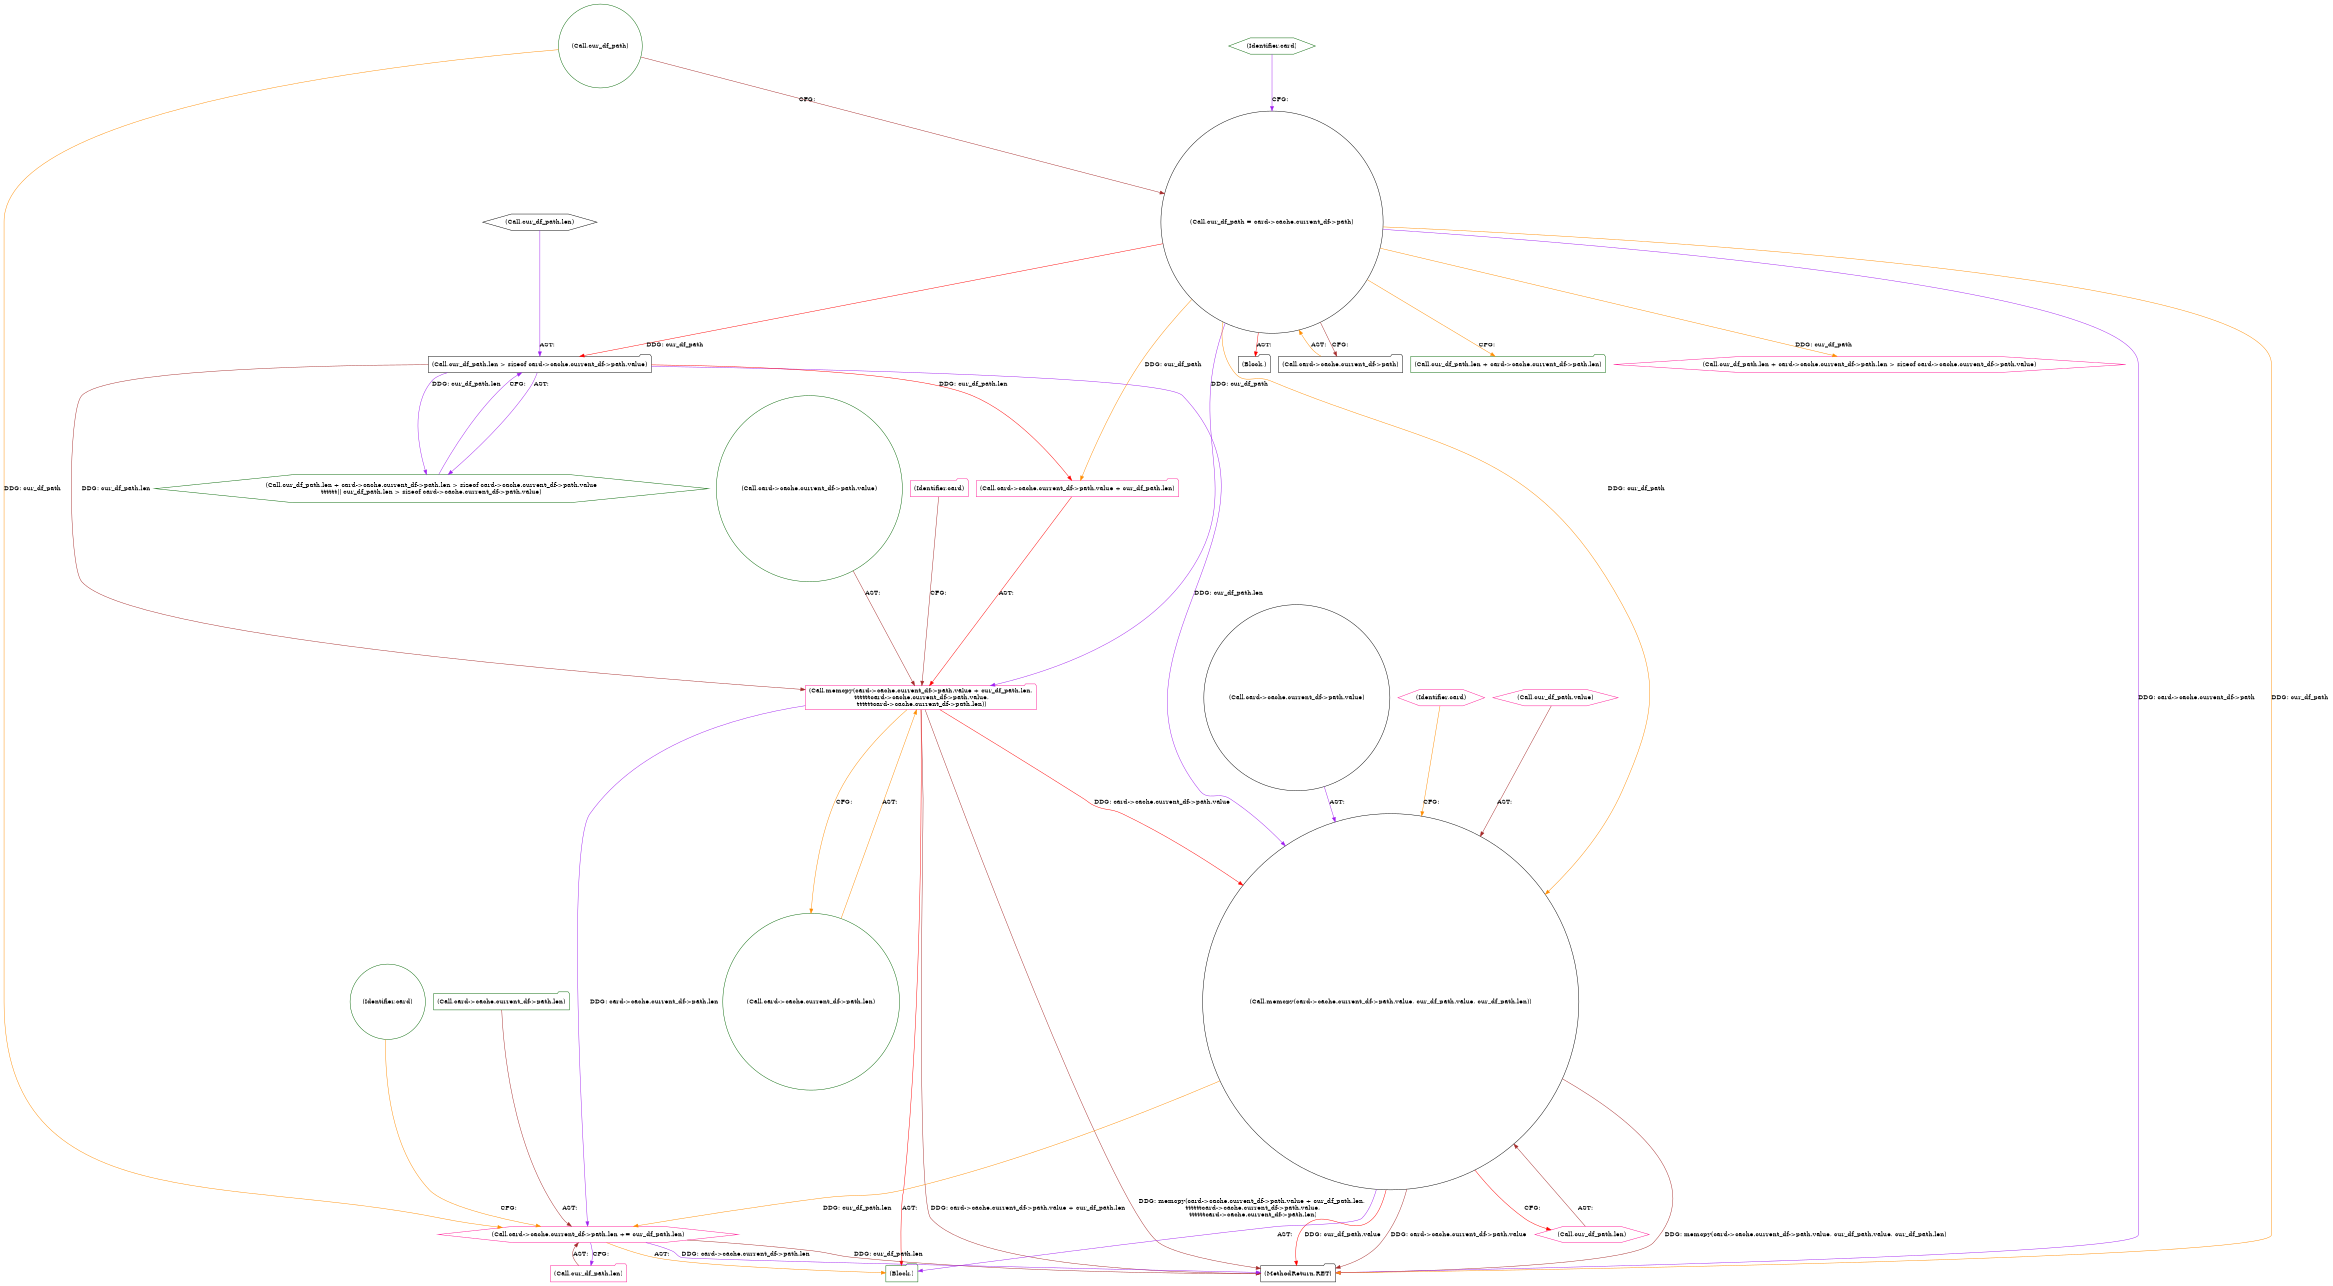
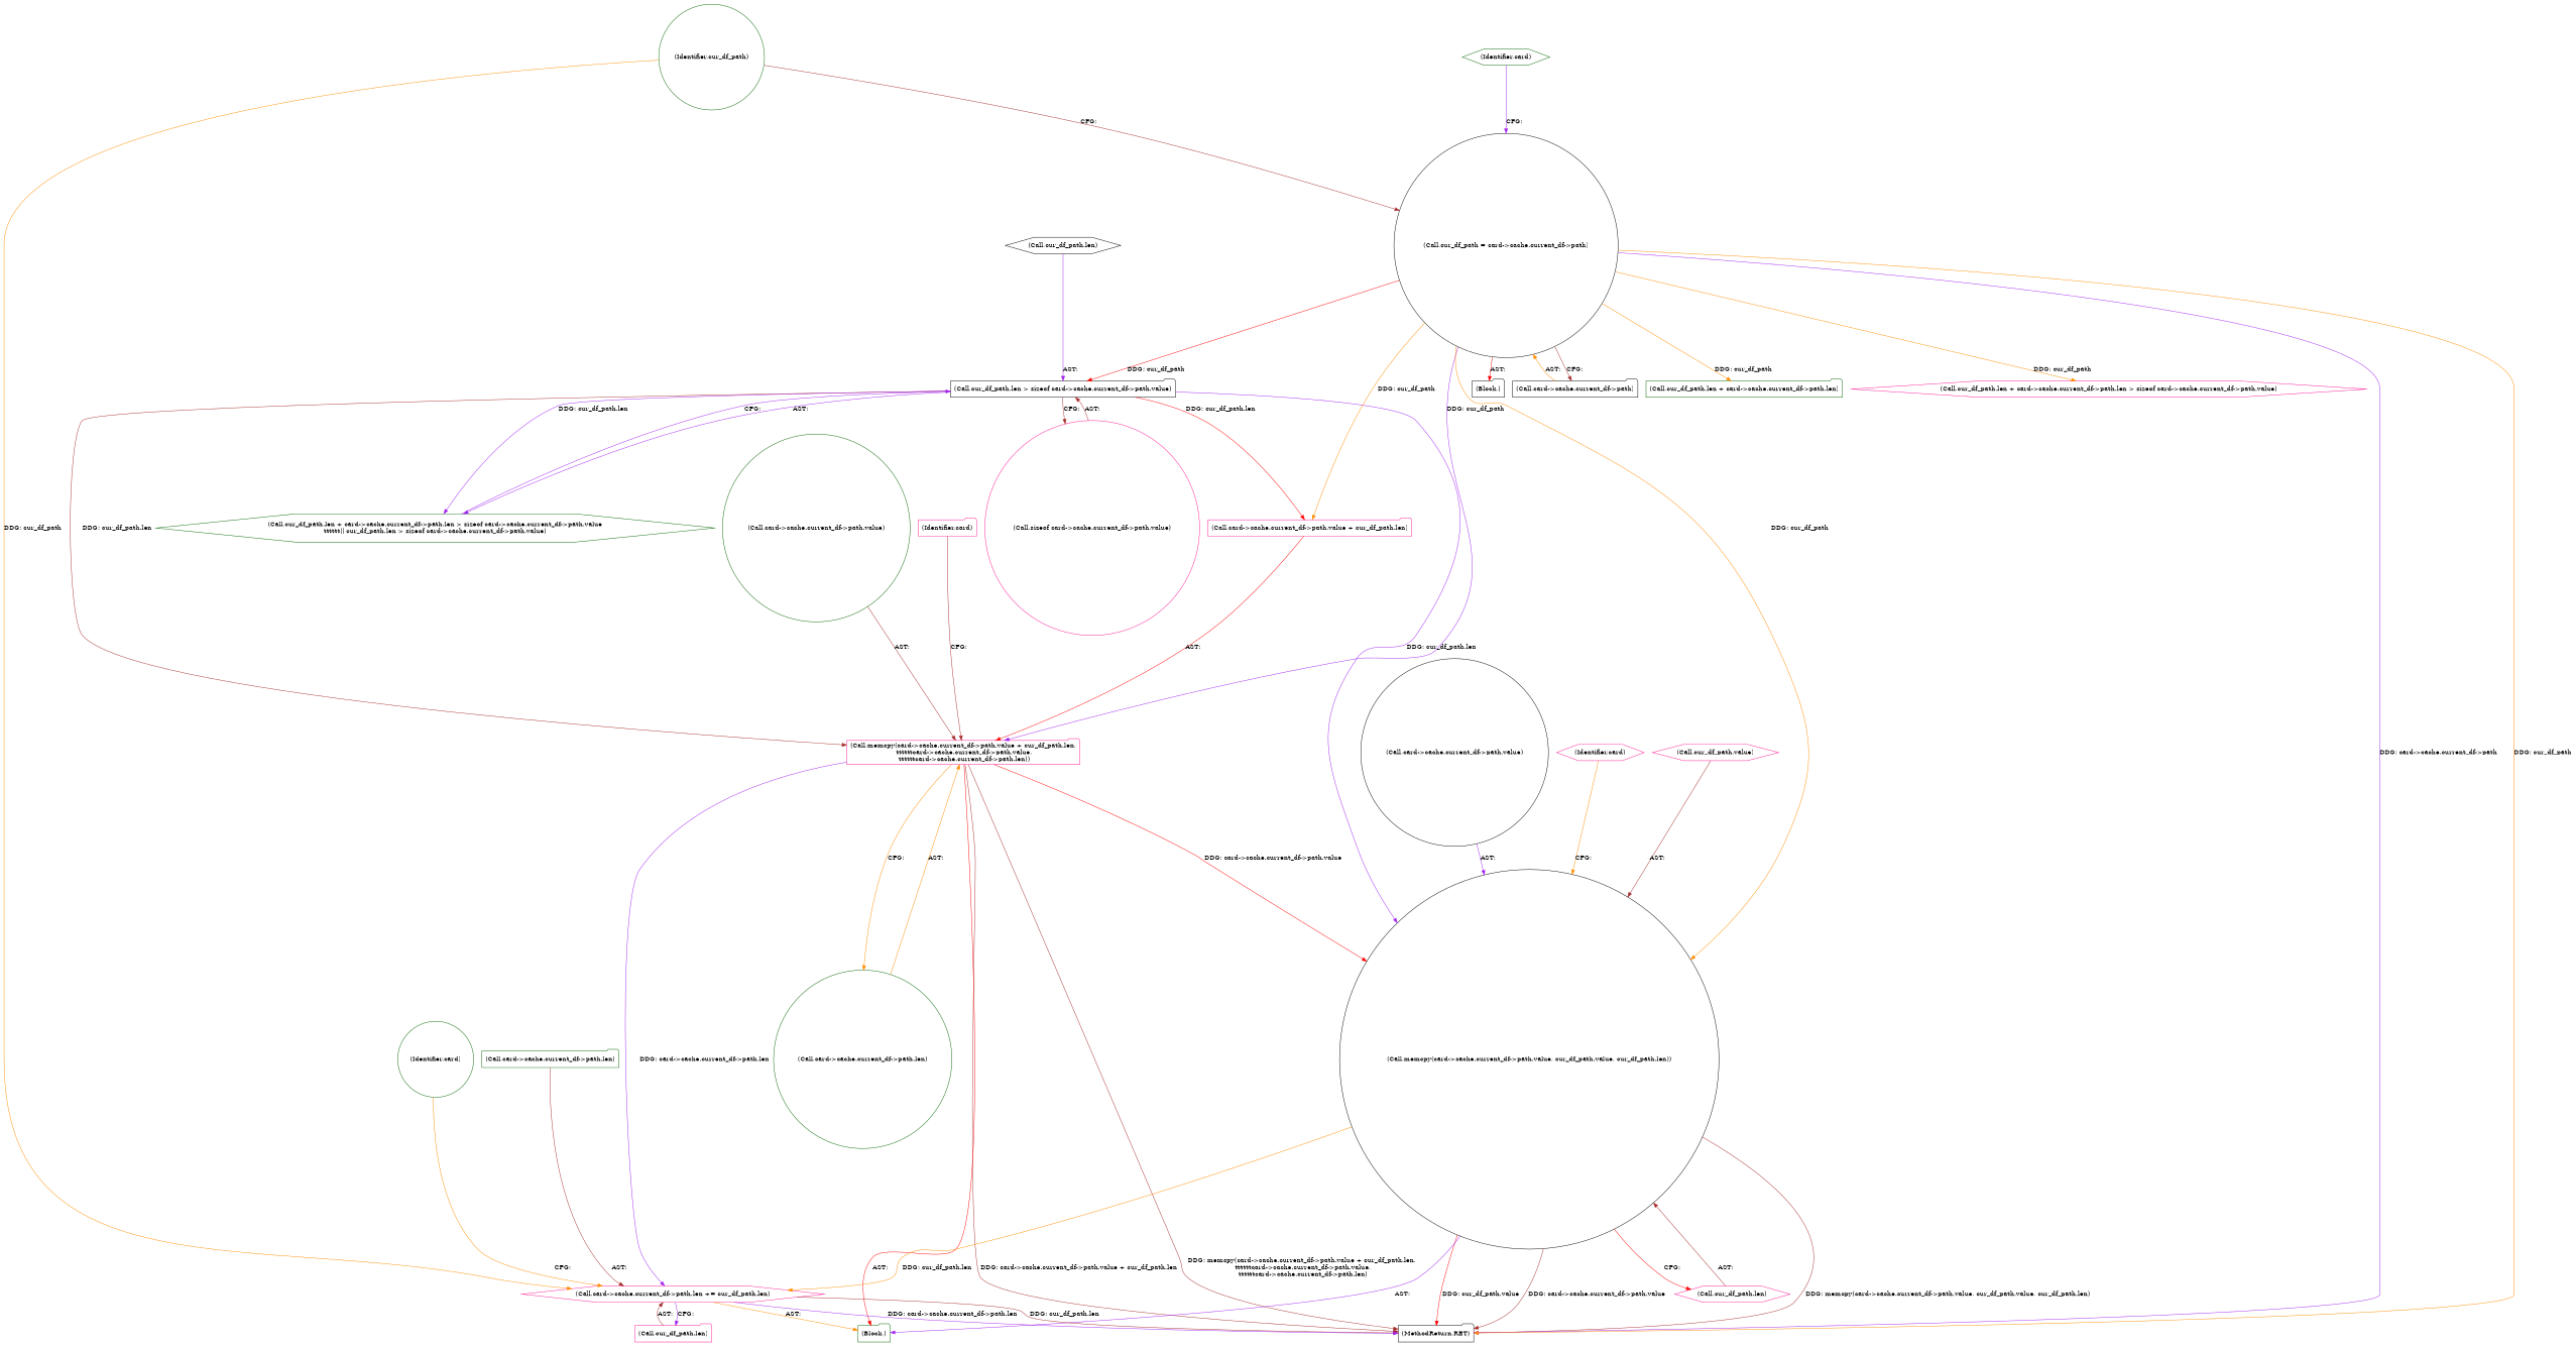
  digraph {
    node [color=deeppink shape=folder]
    edge [color=brown]
    n1 [label="(Call,memcpy(card->cache.current_df->path.value + cur_df_path.len,\n \t\t\t\t\t\tcard->cache.current_df->path.value,\n \t\t\t\t\t\tcard->cache.current_df->path.len))"]
    n2 [color=black label="(Call,memcpy(card->cache.current_df->path.value, cur_df_path.value, cur_df_path.len))" shape=circle]
    n3 [label="(Call,card->cache.current_df->path.len += cur_df_path.len)" shape=hexagon]
    n4 [color=darkgreen label="(Call,card->cache.current_df->path.len)" shape=circle]
    n5 [color=black label="(MethodReturn,RET)"]
    n6 [color=darkgreen label="(Block,)"]
    n7 [label="(Call,cur_df_path.len)" shape=hexagon]
    n8 [label="(Call,cur_df_path.len)"]
    n9 [color=black label="(Call,cur_df_path.len > sizeof card->cache.current_df->path.value)"]
    n10 [label="(Call,card->cache.current_df->path.value + cur_df_path.len)"]
    n11 [color=darkgreen label="(Call,cur_df_path.len + card->cache.current_df->path.len > sizeof card->cache.current_df->path.value\n\t\t\t\t\t\t|| cur_df_path.len > sizeof card->cache.current_df->path.value)" shape=hexagon]
+   n12 [label="(Call,sizeof card->cache.current_df->path.value)" shape=circle]
    n13 [color=black label="(Call,cur_df_path = card->cache.current_df->path)" shape=circle]
    n14 [color=black label="(Block,)"]
    n15 [color=black label="(Call,card->cache.current_df->path)"]
    n16 [color=darkgreen label="(Call,cur_df_path.len + card->cache.current_df->path.len)"]
    n17 [label="(Call,cur_df_path.len + card->cache.current_df->path.len > sizeof card->cache.current_df->path.value)" shape=hexagon]
-   n18 [color=darkgreen label="(Call,cur_df_path)" shape=circle]
+   n18 [color=darkgreen label="(Identifier,cur_df_path)" shape=circle]
    n19 [color=darkgreen label="(Identifier,card)" shape=circle]
    n20 [color=darkgreen label="(Call,card->cache.current_df->path.len)"]
    n21 [color=black label="(Call,card->cache.current_df->path.value)" shape=circle]
    n22 [label="(Identifier,card)" shape=hexagon]
    n23 [color=darkgreen label="(Call,card->cache.current_df->path.value)" shape=circle]
    n24 [color=darkgreen label="(Identifier,card)" shape=hexagon]
    n25 [label="(Call,cur_df_path.value)" shape=hexagon]
    n26 [color=black label="(Call,cur_df_path.len)" shape=hexagon]
    n27 [label="(Identifier,card)"]
    n1 -> n2 [color=red label="DDG: card->cache.current_df->path.value"]
    n1 -> n3 [color=purple label="DDG: card->cache.current_df->path.len"]
    n1 -> n4 [color=darkorange label="CFG: "]
    n1 -> n5 [label="DDG: memcpy(card->cache.current_df->path.value + cur_df_path.len,\n \t\t\t\t\t\tcard->cache.current_df->path.value,\n \t\t\t\t\t\tcard->cache.current_df->path.len)"]
    n1 -> n5 [label="DDG: card->cache.current_df->path.value + cur_df_path.len"]
    n1 -> n6 [color=red label="AST: "]
    n2 -> n3 [color=darkorange label="DDG: cur_df_path.len"]
    n2 -> n5 [label="DDG: memcpy(card->cache.current_df->path.value, cur_df_path.value, cur_df_path.len)"]
    n2 -> n5 [color=red label="DDG: cur_df_path.value"]
    n2 -> n5 [label="DDG: card->cache.current_df->path.value"]
    n2 -> n6 [color=purple label="AST: "]
    n2 -> n7 [color=red label="CFG: "]
    n3 -> n5 [label="DDG: cur_df_path.len"]
    n3 -> n5 [color=purple label="DDG: card->cache.current_df->path.len"]
    n3 -> n6 [color=darkorange label="AST: "]
    n3 -> n8 [color=purple label="CFG: "]
    n4 -> n1 [color=darkorange label="AST: "]
    n7 -> n2 [label="AST: "]
    n8 -> n3 [label="AST: "]
    n9 -> n1 [label="DDG: cur_df_path.len"]
    n9 -> n2 [color=purple label="DDG: cur_df_path.len"]
    n9 -> n10 [color=red label="DDG: cur_df_path.len"]
    n9 -> n11 [color=purple label="AST: "]
    n9 -> n11 [color=purple label="DDG: cur_df_path.len"]
+   n9 -> n12 [label="CFG: "]
    n10 -> n1 [color=red label="AST: "]
    n11 -> n9 [color=purple label="CFG: "]
+   n12 -> n9 [label="AST: "]
    n13 -> n1 [color=purple label="DDG: cur_df_path"]
    n13 -> n2 [color=darkorange label="DDG: cur_df_path"]
    n13 -> n5 [color=purple label="DDG: card->cache.current_df->path"]
    n13 -> n5 [color=darkorange label="DDG: cur_df_path"]
    n13 -> n9 [color=red label="DDG: cur_df_path"]
    n13 -> n10 [color=darkorange label="DDG: cur_df_path"]
    n13 -> n14 [color=red label="AST: "]
    n13 -> n15 [label="CFG: "]
-   n13 -> n16 [color=darkorange label="CFG: "]
+   n13 -> n16 [color=darkorange label="DDG: cur_df_path"]
    n13 -> n17 [color=darkorange label="DDG: cur_df_path"]
    n15 -> n13 [color=darkorange label="AST: "]
    n18 -> n3 [color=darkorange label="DDG: cur_df_path"]
    n18 -> n13 [label="CFG: "]
    n19 -> n3 [color=darkorange label="CFG: "]
    n20 -> n3 [label="AST: "]
    n21 -> n2 [color=purple label="AST: "]
    n22 -> n2 [color=darkorange label="CFG: "]
    n23 -> n1 [label="AST: "]
    n24 -> n13 [color=purple label="CFG: "]
    n25 -> n2 [label="AST: "]
    n26 -> n9 [color=purple label="AST: "]
    n27 -> n1 [label="CFG: "]
  }
